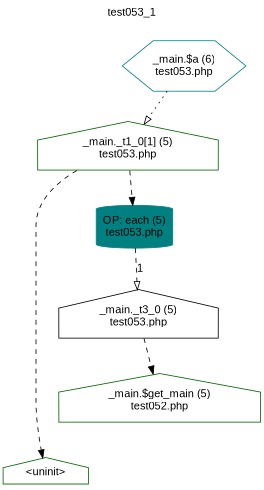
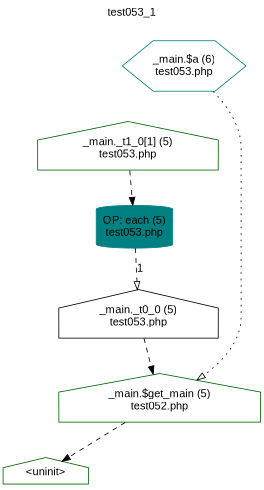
  digraph {
    fontname="Liberation Sans"
    label=test053_1
    labelloc=t
    node [color=darkgreen fontname="Liberation Sans" shape=house]
    edge [arrowhead=normal fontname="Liberation Sans" style=dashed]
    n1 [color=teal label="_main.$a (6)\ntest053.php" shape=hexagon]
    n2 [label="_main._t1_0[1] (5)\ntest053.php"]
    n3 [color=teal label="OP: each (5)\ntest053.php" shape=cylinder style=filled]
-   n4 [color=black label="_main._t3_0 (5)\ntest053.php"]
+   n4 [color=black label="_main._t0_0 (5)\ntest053.php"]
    n5 [label="_main.$get_main (5)\ntest052.php"]
    n6 [label="<uninit>"]
-   n1 -> n2 [arrowhead=onormal style=dotted]
+   n1 -> n5 [arrowhead=onormal style=dotted]
    n2 -> n3
    n3 -> n4 [arrowhead=onormal label=1]
    n4 -> n5
-   n2 -> n6
+   n5 -> n6
  }
